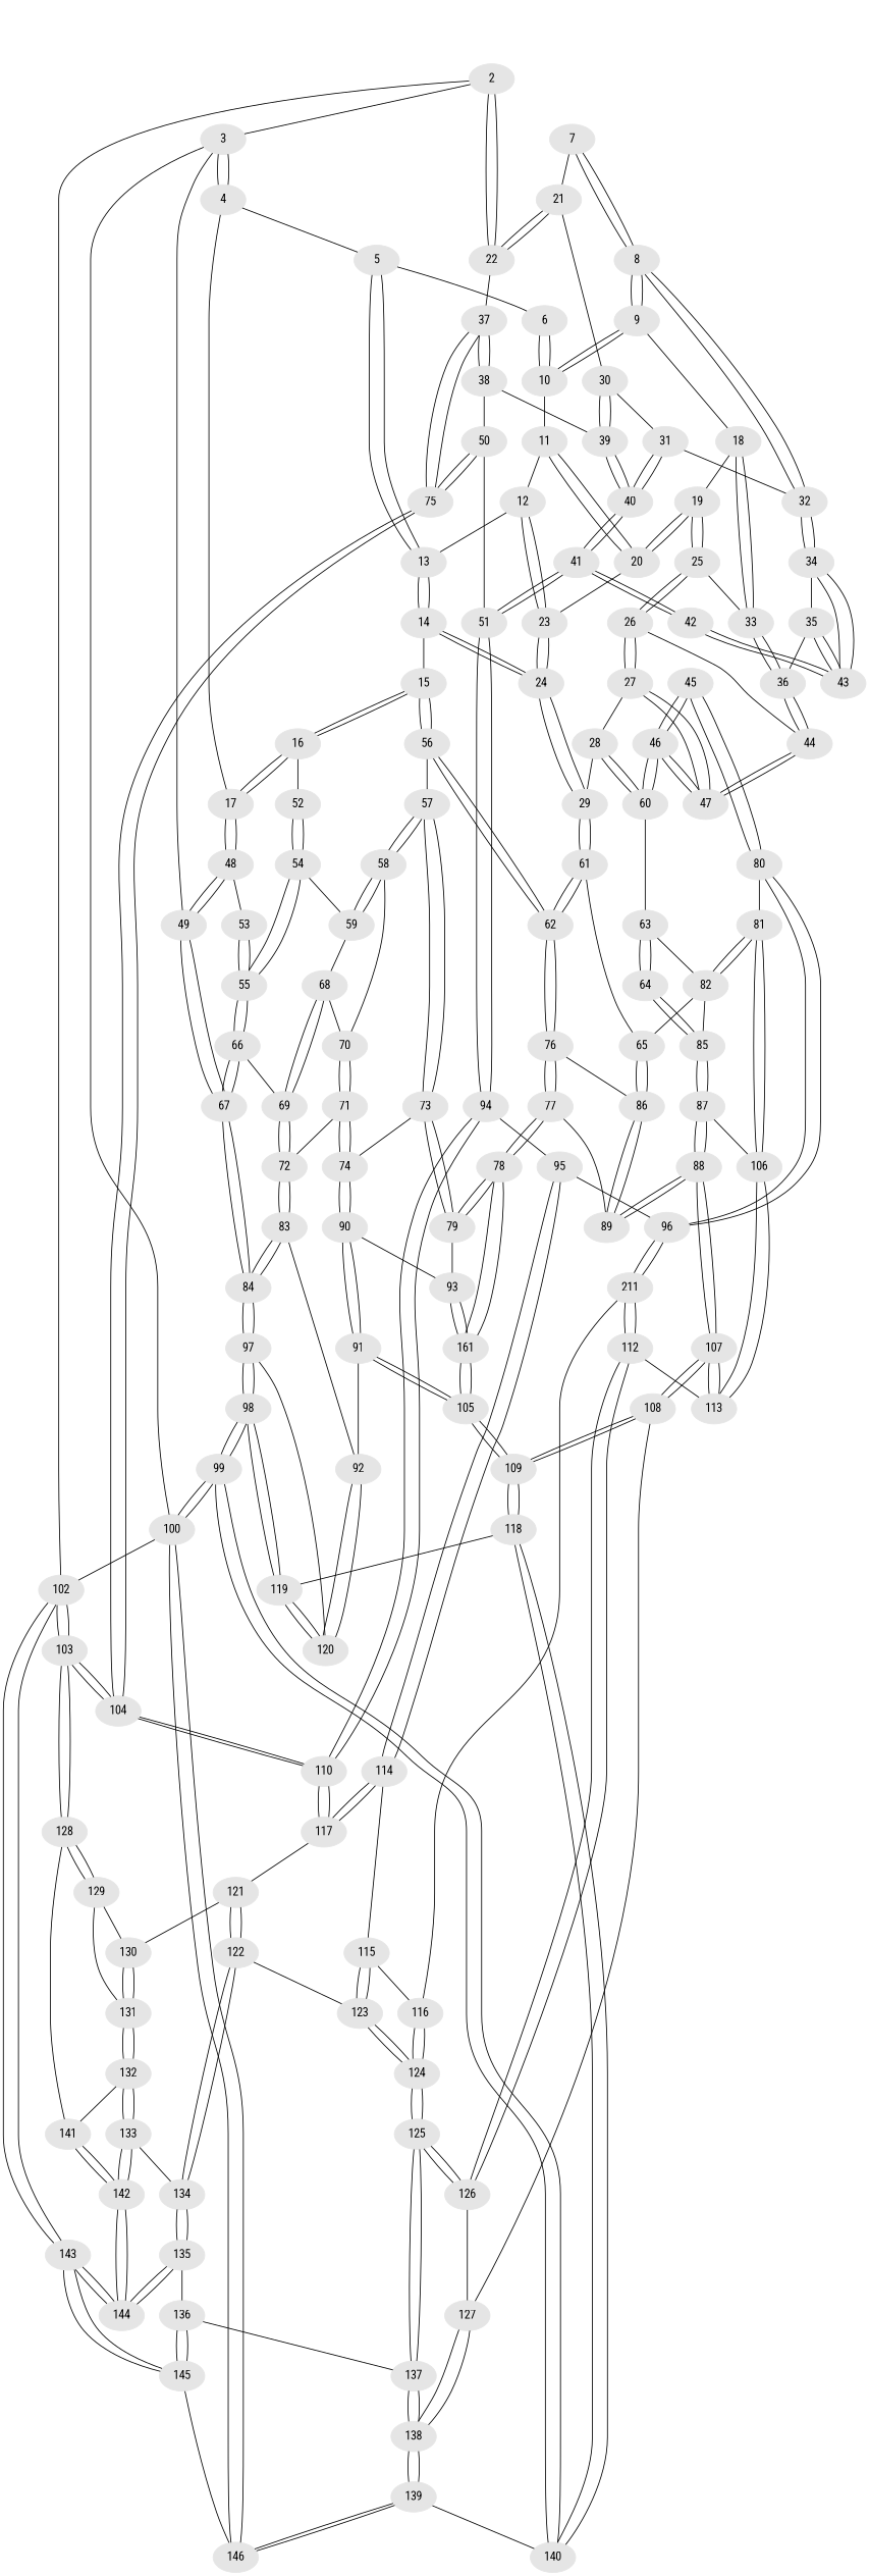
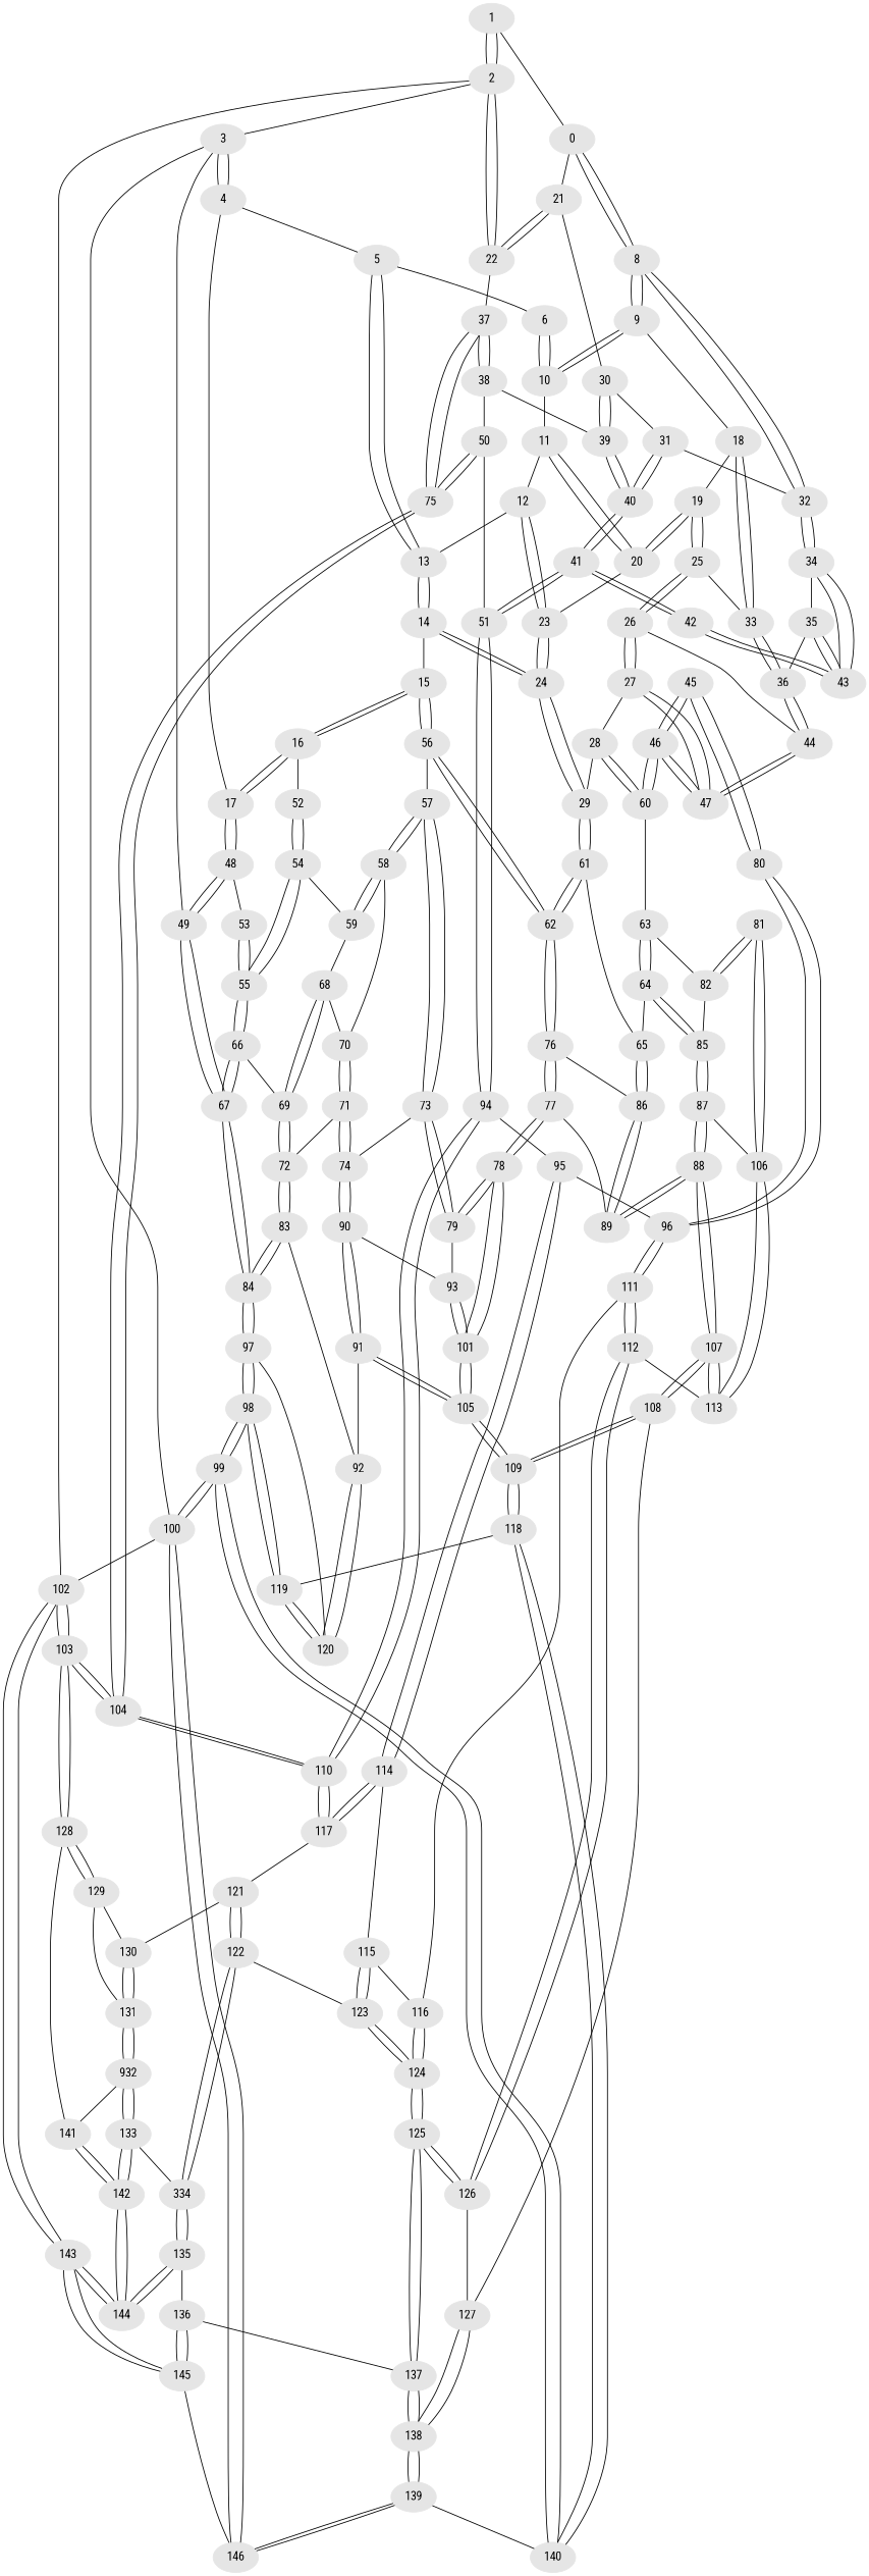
  graph {
    fontname="Roboto Condensed"
    node [color=gray90 fontname="Roboto Condensed" style=filled]
    edge [fontname="Roboto Condensed"]
+   1
    2
-   7
+   7 [label=0]
    3
    22
    102
    8
    21
    4
    49
    100
    37
    103
    143
    5
    17
    67
    146
    6
    13
    48
    10
    14
    11
    9
    32
    30
    18
    34
    19
    33
    12
    20
    23
    24
    15
    16
    56
    29
    52
    57
    62
    54
    53
    25
    36
    26
    31
    39
    38
    75
    61
    27
    44
    28
    47
    60
    63
    65
    40
    41
    35
    43
    50
    104
    51
    42
    94
    45
    46
    80
    81
    96
    55
    84
    95
    110
    59
    66
    68
    69
    58
    73
    76
    70
    74
    79
    71
    64
    82
    86
    77
    85
    87
    89
    72
    97
    83
    90
    92
    93
    91
    78
-   101 [label=161]
+   101
    105
    106
-   111 [label=211]
+   111
    113
    120
    98
    88
    107
    108
    109
    114
    117
    115
    112
    116
    99
    119
    140
    128
    144
    145
    129
    141
    118
    127
    138
    121
    126
    124
    123
    125
    122
    130
-   134
+   134 [label=334]
    131
    135
    137
    139
    142
-   132
+   132 [label=932]
    133
    136
+   1 -- 2
+   1 -- 2
+   1 -- 7
    2 -- 3
    2 -- 22
    2 -- 22
    2 -- 102
    7 -- 8
    7 -- 8
    7 -- 21
    3 -- 4
    3 -- 4
    3 -- 49
    3 -- 100
    22 -- 37
    102 -- 103
    102 -- 103
    102 -- 143
    102 -- 143
    8 -- 9
    8 -- 9
    8 -- 32
    8 -- 32
    21 -- 22
    21 -- 22
    21 -- 30
    4 -- 5
    4 -- 17
    49 -- 67
    49 -- 67
    100 -- 102
    100 -- 146
    100 -- 146
    37 -- 38
    37 -- 38
    37 -- 75
    37 -- 75
    103 -- 104
    103 -- 104
    103 -- 128
    103 -- 128
    143 -- 144
    143 -- 144
    143 -- 145
    143 -- 145
    5 -- 6
    5 -- 13
    5 -- 13
    17 -- 48
    17 -- 48
    67 -- 84
    67 -- 84
    6 -- 10
    6 -- 10
    13 -- 14
    13 -- 14
    48 -- 49
    48 -- 49
    48 -- 53
    10 -- 11
    14 -- 24
    14 -- 24
    14 -- 15
    11 -- 12
    11 -- 20
    11 -- 20
    9 -- 10
    9 -- 10
    9 -- 18
    32 -- 34
    32 -- 34
    30 -- 31
    30 -- 39
    30 -- 39
    18 -- 19
    18 -- 33
    18 -- 33
    34 -- 35
    34 -- 43
    34 -- 43
    19 -- 20
    19 -- 20
    19 -- 25
    19 -- 25
    33 -- 36
    33 -- 36
    12 -- 13
    12 -- 23
    12 -- 23
    20 -- 23
    23 -- 24
    23 -- 24
    24 -- 29
    24 -- 29
    15 -- 16
    15 -- 16
    15 -- 56
    15 -- 56
    16 -- 17
    16 -- 17
    16 -- 52
    56 -- 57
    56 -- 62
    56 -- 62
    29 -- 61
    29 -- 61
    52 -- 54
    52 -- 54
    57 -- 58
    57 -- 58
    57 -- 73
    57 -- 73
    62 -- 76
    62 -- 76
    54 -- 55
    54 -- 55
    54 -- 59
    53 -- 55
    53 -- 55
    25 -- 33
    25 -- 26
    25 -- 26
    36 -- 44
    36 -- 44
    26 -- 27
    26 -- 27
    26 -- 44
    31 -- 32
    31 -- 40
    31 -- 40
    39 -- 40
    39 -- 40
    38 -- 39
    38 -- 50
    75 -- 104
    75 -- 104
    61 -- 62
    61 -- 62
    61 -- 65
    27 -- 28
    27 -- 47
    27 -- 47
    44 -- 47
    44 -- 47
    28 -- 29
    28 -- 60
    28 -- 60
    60 -- 63
    63 -- 64
    63 -- 64
    63 -- 82
    65 -- 86
    65 -- 86
    40 -- 41
    40 -- 41
    41 -- 51
    41 -- 51
    41 -- 42
    41 -- 42
    35 -- 36
    35 -- 43
    35 -- 43
    50 -- 75
    50 -- 75
    50 -- 51
    104 -- 110
    104 -- 110
    51 -- 94
    51 -- 94
    42 -- 43
    42 -- 43
    94 -- 95
    94 -- 110
    94 -- 110
    45 -- 46
    45 -- 46
    45 -- 80
    45 -- 80
    46 -- 47
    46 -- 47
    46 -- 60
    46 -- 60
-   80 -- 81
    80 -- 96
    80 -- 96
    81 -- 82
    81 -- 82
    81 -- 106
    81 -- 106
    96 -- 111
    96 -- 111
    55 -- 66
    55 -- 66
    84 -- 97
    84 -- 97
    95 -- 96
    95 -- 114
    95 -- 114
    110 -- 117
    110 -- 117
    59 -- 68
    66 -- 67
    66 -- 67
    66 -- 69
    68 -- 69
    68 -- 69
    68 -- 70
    69 -- 72
    69 -- 72
    58 -- 59
    58 -- 59
    58 -- 70
    73 -- 74
    73 -- 79
    73 -- 79
    76 -- 86
    76 -- 77
    76 -- 77
    70 -- 71
    70 -- 71
    74 -- 90
    74 -- 90
    79 -- 93
    71 -- 74
    71 -- 74
    71 -- 72
-   82 -- 65
+   64 -- 65
    64 -- 85
    64 -- 85
    82 -- 85
    86 -- 89
    86 -- 89
    77 -- 89
    77 -- 78
    77 -- 78
    85 -- 87
    85 -- 87
    87 -- 106
    87 -- 88
    87 -- 88
    72 -- 83
    72 -- 83
    97 -- 120
    97 -- 98
    97 -- 98
    83 -- 84
    83 -- 84
    83 -- 92
    90 -- 93
    90 -- 91
    90 -- 91
    92 -- 120
    92 -- 120
    93 -- 101
    93 -- 101
    91 -- 92
    91 -- 105
    91 -- 105
    78 -- 79
    78 -- 79
    78 -- 101
    78 -- 101
    101 -- 105
    101 -- 105
    105 -- 109
    105 -- 109
    106 -- 113
    106 -- 113
    111 -- 112
    111 -- 112
    111 -- 116
    98 -- 99
    98 -- 99
    98 -- 119
    98 -- 119
    88 -- 89
    88 -- 89
    88 -- 107
    88 -- 107
    107 -- 113
    107 -- 113
    107 -- 108
    107 -- 108
    108 -- 109
    108 -- 109
    108 -- 127
    109 -- 118
    109 -- 118
    114 -- 117
    114 -- 117
    114 -- 115
    117 -- 121
    115 -- 116
    115 -- 123
    115 -- 123
    112 -- 113
    112 -- 126
    112 -- 126
    116 -- 124
    116 -- 124
    99 -- 100
    99 -- 100
    99 -- 140
    99 -- 140
    119 -- 120
    119 -- 120
    128 -- 129
    128 -- 129
    128 -- 141
    145 -- 146
    129 -- 130
    129 -- 131
    141 -- 142
    141 -- 142
    118 -- 119
    118 -- 140
    118 -- 140
    127 -- 138
    127 -- 138
    138 -- 139
    138 -- 139
    121 -- 122
    121 -- 122
    121 -- 130
    126 -- 127
    124 -- 125
    124 -- 125
    123 -- 124
    123 -- 124
    125 -- 126
    125 -- 126
    125 -- 137
    125 -- 137
    122 -- 123
    122 -- 134
    122 -- 134
    130 -- 131
    130 -- 131
    134 -- 135
    134 -- 135
    131 -- 132
    131 -- 132
    135 -- 144
    135 -- 144
    135 -- 136
    137 -- 138
    137 -- 138
    139 -- 146
    139 -- 146
    139 -- 140
    142 -- 144
    142 -- 144
    132 -- 141
    132 -- 133
    132 -- 133
    133 -- 134
    133 -- 142
    133 -- 142
    136 -- 145
    136 -- 145
    136 -- 137
  }
